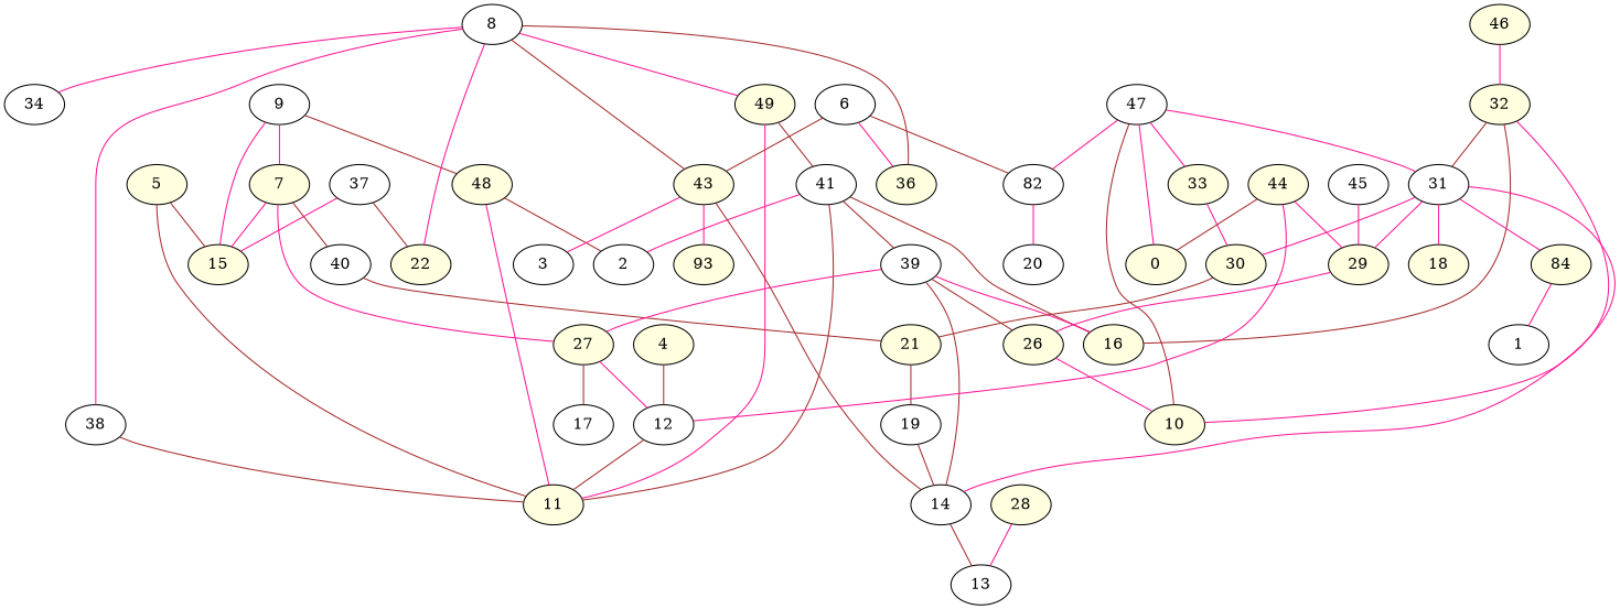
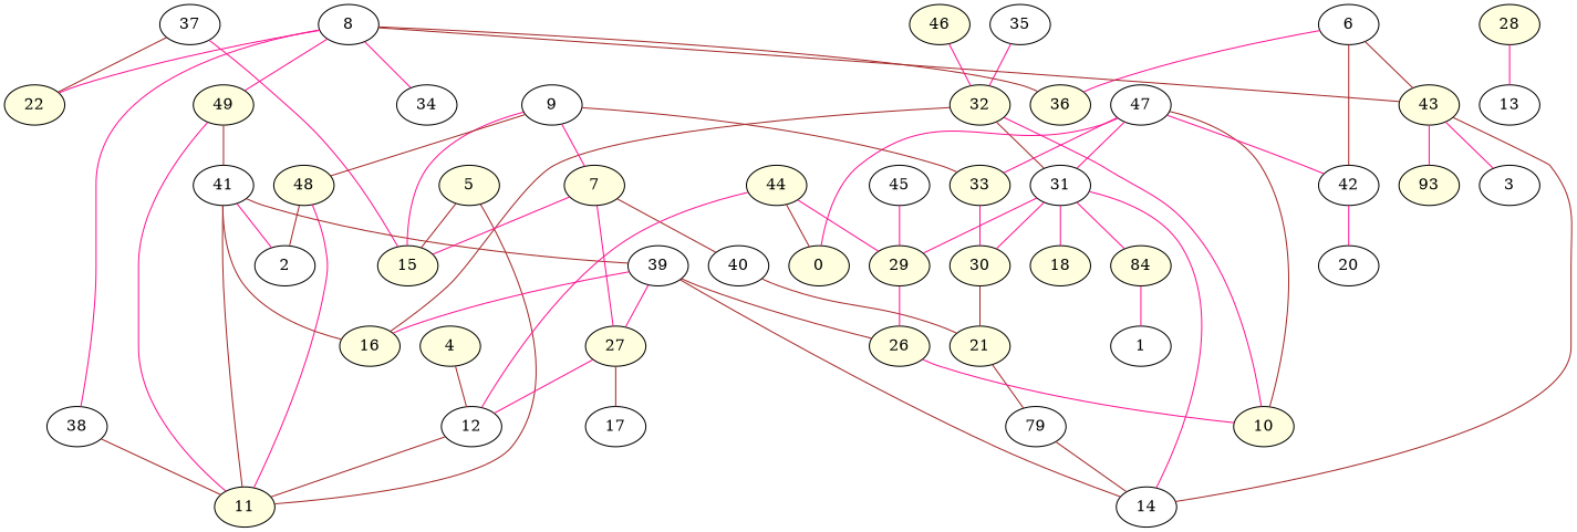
  digraph {
    node [fillcolor=lightyellow style=filled]
    edge [color=deeppink dir=none]
    5
    15
    21
    11
    4
    12 [fillcolor=white]
    40 [fillcolor=white]
-   19 [fillcolor=white]
+   19 [fillcolor=white label=79]
    20 [fillcolor=white]
    1 [fillcolor=white]
    37 [fillcolor=white]
    22
    48
    2 [fillcolor=white]
    28
    13 [fillcolor=white]
    41 [fillcolor=white]
    16
    39 [fillcolor=white]
+   35 [fillcolor=white]
    32
    10
    31 [fillcolor=white]
    27
    17 [fillcolor=white]
    7
    49
-   42 [fillcolor=white label=82]
+   42 [fillcolor=white]
    47 [fillcolor=white]
    0
    33
    45 [fillcolor=white]
    29
    30
    26
    6 [fillcolor=white]
    36
    43
    14 [fillcolor=white]
    3 [fillcolor=white]
    n41 [label=93]
    n42 [label=84]
    18
    34 [fillcolor=white]
    9 [fillcolor=white]
    8 [fillcolor=white]
    38 [fillcolor=white]
    44
    46
    subgraph sub_1 {
      5
      15
      21
      11
      4
      12
      40
      19
      20
      1
      37
      22
      48
      2
      28
      13
      41
      16
      39
+     35
      32
      10
      31
      27
      17
      7
      49
      42
      47
      0
      33
      45
      29
      30
      26
      6
      36
      43
      14
      3
      n41
      n42
      18
      34
      9
      8
      38
      44
      46
    }
    5 -> 15 [color=brown]
    5 -> 11 [color=brown]
    21 -> 19 [color=brown]
    4 -> 12 [color=brown]
    12 -> 11 [color=brown]
    40 -> 21 [color=brown]
    19 -> 14 [color=brown]
    37 -> 15
    37 -> 22 [color=brown]
    48 -> 11
    48 -> 2 [color=brown]
    28 -> 13
    41 -> 11 [color=brown]
    41 -> 2
    41 -> 16 [color=brown]
    41 -> 39 [color=brown]
    39 -> 16
    39 -> 27
    39 -> 26 [color=brown]
    39 -> 14 [color=brown]
+   35 -> 32
    32 -> 16 [color=brown]
    32 -> 10
    32 -> 31 [color=brown]
    31 -> 29
    31 -> 30
    31 -> 14
    31 -> n42
    31 -> 18
    27 -> 12
    27 -> 17 [color=brown]
    7 -> 15
    7 -> 40 [color=brown]
    7 -> 27
    49 -> 11
    49 -> 41 [color=brown]
    42 -> 20
    47 -> 10 [color=brown]
    47 -> 31
    47 -> 42
    47 -> 0
    47 -> 33
    33 -> 30
    45 -> 29
    29 -> 26
    30 -> 21 [color=brown]
    26 -> 10
    6 -> 42 [color=brown]
    6 -> 36
    6 -> 43 [color=brown]
    43 -> 14 [color=brown]
    43 -> 3
    43 -> n41
-   14 -> 13 [color=brown]
    n42 -> 1
    9 -> 15
    9 -> 48 [color=brown]
    9 -> 7
+   9 -> 33 [color=brown]
    8 -> 22
    8 -> 49
    8 -> 36 [color=brown]
    8 -> 43 [color=brown]
    8 -> 34
    8 -> 38
    38 -> 11 [color=brown]
    44 -> 12
    44 -> 0 [color=brown]
    44 -> 29
    46 -> 32
  }
